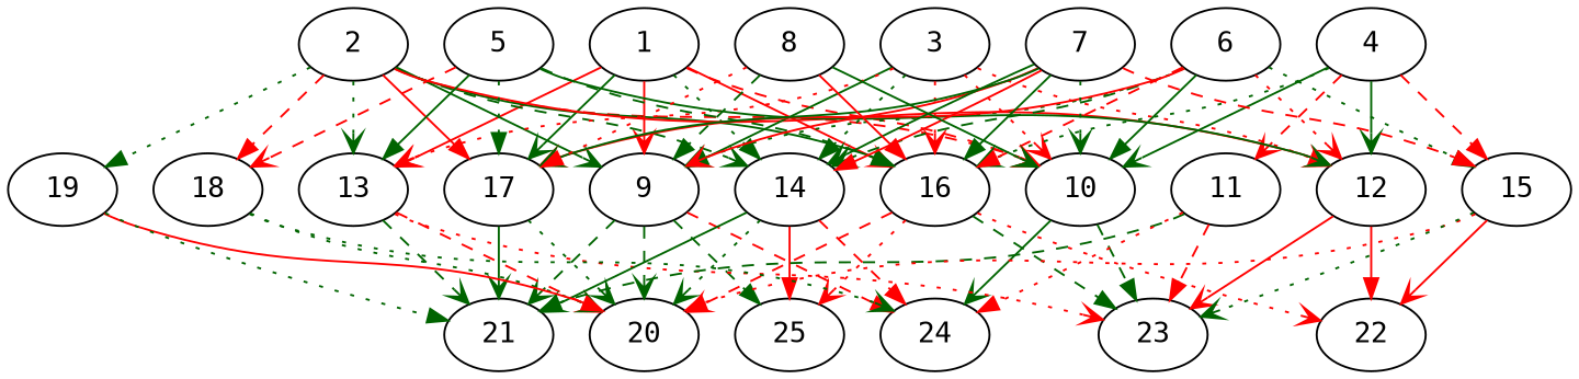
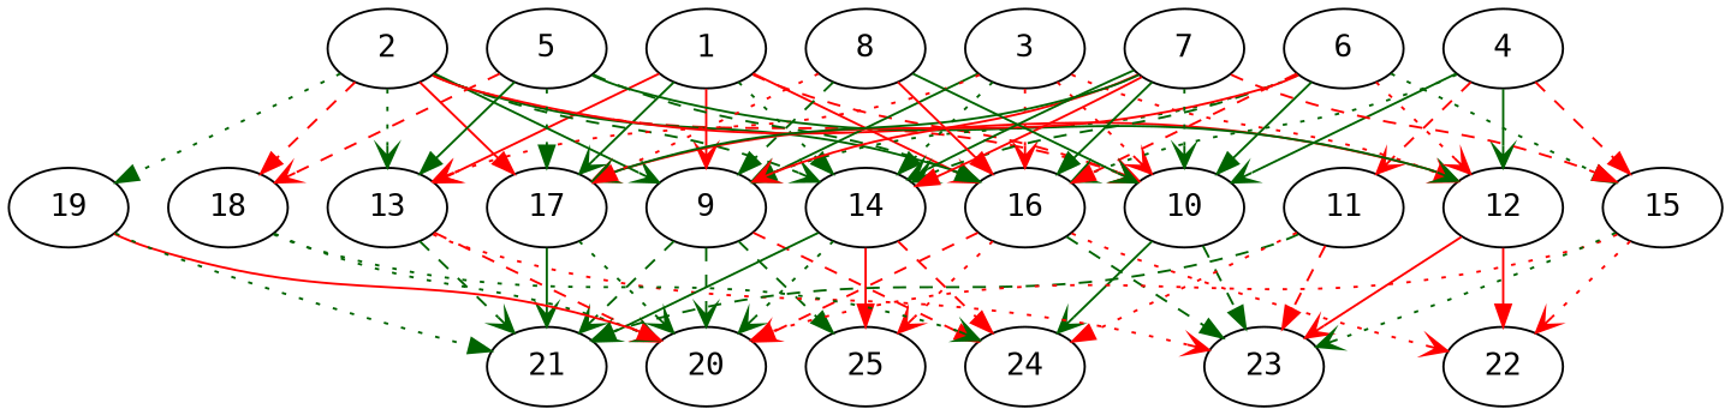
  digraph {
    fontname="DejaVu Sans Mono"
    node [alpha=0.19 fontname="DejaVu Sans Mono"]
    edge [arrowhead=vee color=darkgreen fontname="DejaVu Sans Mono" style=solid]
    1 [alpha=0.14 expect_size=8971264]
    9 [alpha=0.03 expect_size=9778176]
    10 [expect_size=17696768]
    13 [alpha=0.04 expect_size=15756288]
    14 [alpha=0.07 expect_size=43029504]
    16 [alpha=0.00 expect_size=21204992]
    17 [alpha=0.13 expect_size=50837504]
    20 [alpha=0.01 expect_size=16706560]
    21 [alpha=0.03 expect_size=15227904]
    24 [alpha=0.17 expect_size=50723840]
    25 [alpha=0.06 expect_size=20632576]
    23 [alpha=0.04 expect_size=40136704]
    22 [alpha=0.12 expect_size=43483136]
    2 [expect_size=18435072]
    12 [expect_size=19165184]
    18 [alpha=0.07 expect_size=48828416]
    19 [expect_size=10048512]
    3 [alpha=0.12 expect_size=13647872]
    4 [alpha=0.04 expect_size=7274496]
    11 [alpha=0.12 expect_size=32715776]
    15 [alpha=0.13 expect_size=6086656]
    5 [alpha=0.06 expect_size=44072960]
    6 [alpha=0.13 expect_size=34842624]
    7 [expect_size=22734848]
    8 [alpha=0.04 expect_size=39894016]
    1 -> 9 [color=red]
    1 -> 10 [color=red style=dashed]
    1 -> 13 [color=red]
    1 -> 14 [arrowhead=normal style=dotted]
    1 -> 16 [color=red]
    1 -> 17
    9 -> 20 [style=dashed]
    9 -> 21 [style=dashed]
    9 -> 24 [arrowhead=normal color=red style=dashed]
    9 -> 25 [arrowhead=normal style=dashed]
    10 -> 24
    10 -> 23 [arrowhead=normal style=dashed]
    13 -> 20 [color=red style=dashed]
    13 -> 21 [style=dashed]
    13 -> 23 [color=red style=dotted]
    14 -> 20 [style=dotted]
    14 -> 21
    14 -> 24 [arrowhead=normal color=red style=dashed]
    14 -> 25 [arrowhead=normal color=red]
    16 -> 20 [color=red style=dashed]
    16 -> 25 [color=red style=dotted]
    16 -> 23 [arrowhead=normal style=dashed]
    16 -> 22 [color=red style=dotted]
    17 -> 20 [style=dotted]
    17 -> 21
    2 -> 9
    2 -> 10 [color=red style=dashed]
    2 -> 13 [style=dotted]
    2 -> 14 [style=dashed]
    2 -> 16 [arrowhead=normal]
    2 -> 17 [arrowhead=normal color=red]
    2 -> 12 [arrowhead=normal color=red]
    2 -> 18 [arrowhead=normal color=red style=dashed]
    2 -> 19 [arrowhead=normal style=dotted]
    12 -> 23 [color=red]
    12 -> 22 [arrowhead=normal color=red]
    18 -> 20 [style=dotted]
    18 -> 24 [style=dotted]
    19 -> 20 [arrowhead=normal color=red]
    19 -> 21 [arrowhead=normal style=dotted]
    3 -> 9 [arrowhead=normal]
    3 -> 10 [color=red style=dotted]
    3 -> 13 [color=red style=dotted]
    3 -> 14 [arrowhead=normal style=dotted]
    3 -> 16 [color=red style=dotted]
    3 -> 12 [color=red style=dotted]
    4 -> 10
    4 -> 16 [style=dotted]
    4 -> 12
    4 -> 11 [color=red style=dashed]
    4 -> 15 [arrowhead=normal color=red style=dashed]
    11 -> 21 [arrowhead=normal style=dashed]
    11 -> 24 [arrowhead=normal color=red style=dotted]
    11 -> 23 [arrowhead=normal color=red style=dashed]
    15 -> 20 [arrowhead=normal color=red style=dotted]
    15 -> 23 [style=dotted]
-   15 -> 22 [color=red]
+   15 -> 22 [color=red style=dotted]
    5 -> 13 [arrowhead=normal]
    5 -> 16 [arrowhead=normal style=dashed]
    5 -> 17 [arrowhead=normal style=dotted]
    5 -> 12
    5 -> 18 [color=red style=dashed]
    6 -> 9 [style=dotted]
    6 -> 10 [arrowhead=normal]
    6 -> 14 [style=dashed]
    6 -> 16 [arrowhead=normal color=red style=dashed]
    6 -> 17 [color=red]
    6 -> 12 [color=red style=dotted]
    6 -> 15 [arrowhead=normal style=dotted]
    7 -> 9 [color=red]
    7 -> 10 [style=dotted]
    7 -> 14
    7 -> 14 [arrowhead=normal color=red]
    7 -> 16 [arrowhead=normal]
    7 -> 17
    7 -> 15 [arrowhead=normal color=red style=dashed]
    8 -> 9 [arrowhead=normal style=dashed]
    8 -> 10
    8 -> 16 [arrowhead=normal color=red]
    8 -> 17 [arrowhead=normal color=red style=dotted]
  }
